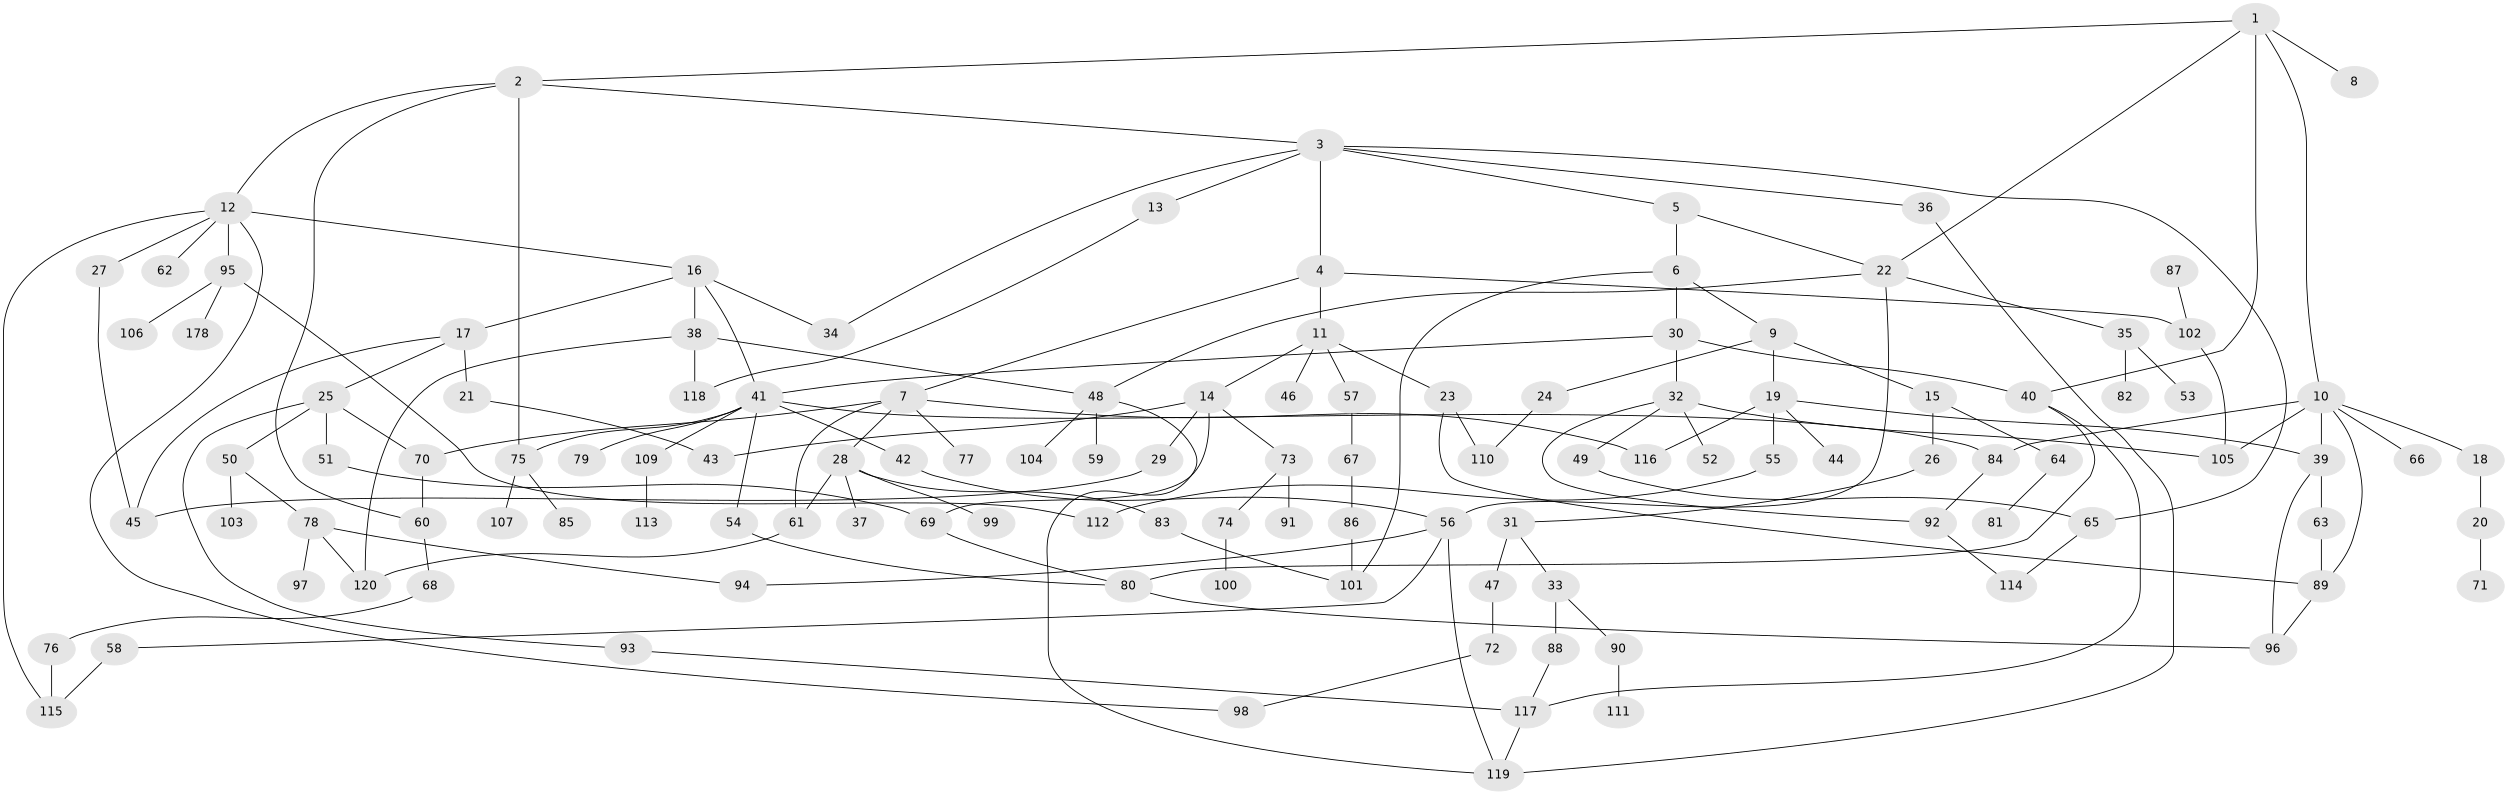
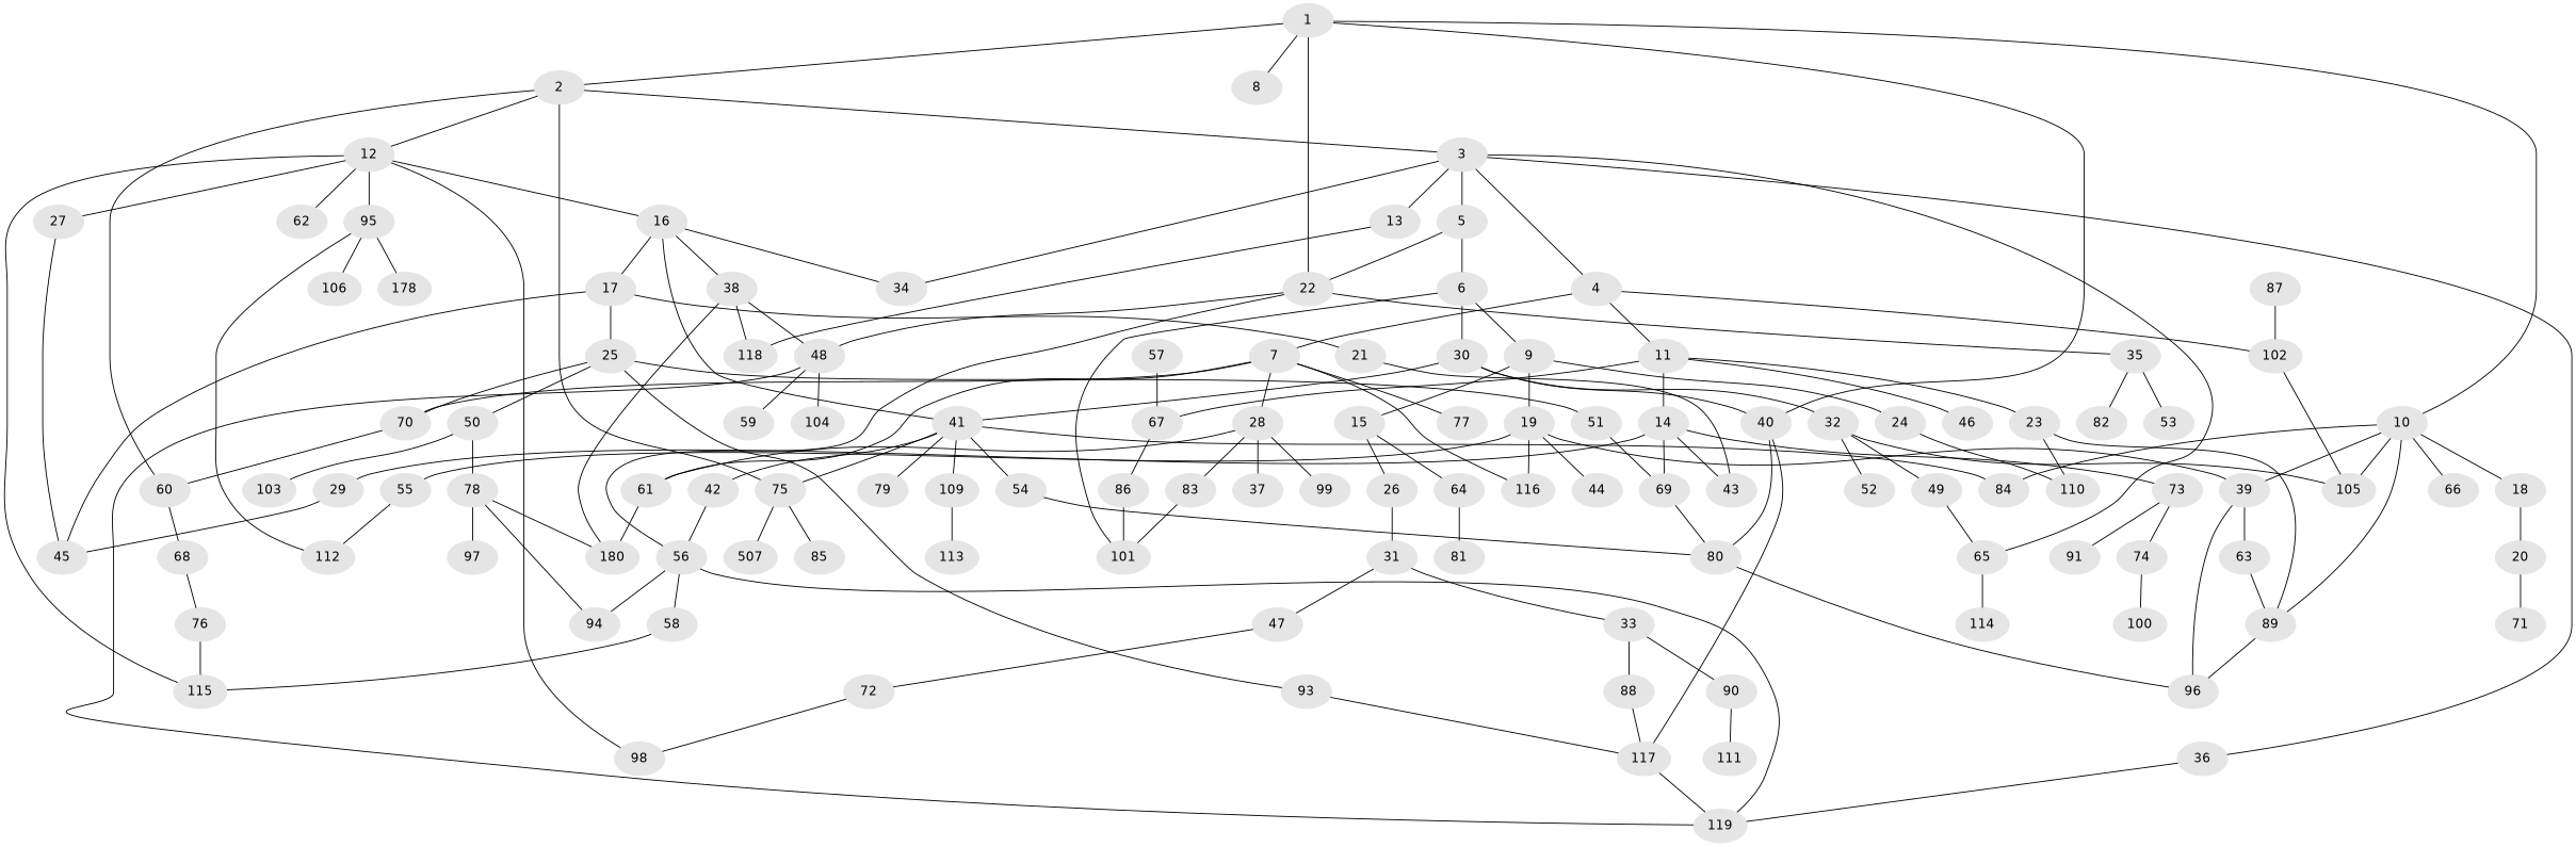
  graph {
    fontname="DejaVu Sans"
    node [color=gray90 fontname="DejaVu Sans" style=filled]
    edge [fontname="DejaVu Sans"]
    1
    2
    8
    10
    22
    40
    3
    12
    60
    75
    18
    39
    66
    84
    89
    105
    35
    48
    56
    80
    117
    4
    5
    13
    34
    36
    65
    16
    27
    62
    95
    98
    115
    68
    85
-   107
+   107 [label=507]
    7
    11
    102
    6
    118
    119
    114
    28
    61
    70
    77
    116
    14
    23
    46
    57
    9
    30
    101
    15
    19
    24
    41
    32
    37
    83
    99
-   120
+   120 [label=180]
    26
    64
    44
    55
    110
    20
    63
    96
-   92
    29
    43
    69
    73
    67
    17
    38
    45
    112
    106
    n84 [label=178]
    74
    91
    31
    81
    21
    25
    42
    54
    79
    109
    50
    51
    93
    71
    53
    82
    59
    104
    58
    94
    78
    103
    33
    47
    49
    52
    88
    90
    72
    111
    113
    97
    87
    86
    76
    100
    1 -- 2
    1 -- 8
    1 -- 10
    1 -- 22
    1 -- 40
    2 -- 3
    2 -- 12
    2 -- 60
    2 -- 75
    10 -- 18
    10 -- 39
    10 -- 66
    10 -- 84
    10 -- 89
    10 -- 105
    22 -- 35
    22 -- 48
    22 -- 56
    40 -- 80
    40 -- 117
    3 -- 4
    3 -- 5
    3 -- 13
    3 -- 34
    3 -- 36
    3 -- 65
    12 -- 16
    12 -- 27
    12 -- 62
    12 -- 95
    12 -- 98
    12 -- 115
    60 -- 68
    75 -- 85
    75 -- 107
    18 -- 20
    39 -- 63
    39 -- 96
-   84 -- 92
    89 -- 96
    35 -- 53
    35 -- 82
    48 -- 119
    48 -- 59
    48 -- 104
    56 -- 119
    56 -- 58
    56 -- 94
    80 -- 96
    117 -- 119
    4 -- 7
    4 -- 11
    4 -- 102
    5 -- 22
    5 -- 6
    13 -- 118
    36 -- 119
    65 -- 114
    16 -- 34
    16 -- 41
    16 -- 17
    16 -- 38
    27 -- 45
    95 -- 112
    95 -- 106
    95 -- n84
    68 -- 76
    7 -- 28
    7 -- 61
    7 -- 70
    7 -- 77
    7 -- 116
    11 -- 14
    11 -- 23
    11 -- 46
-   11 -- 57
+   11 -- 67
    102 -- 105
    6 -- 9
    6 -- 30
    6 -- 101
    28 -- 61
    28 -- 37
    28 -- 83
    28 -- 99
    61 -- 120
    70 -- 60
    14 -- 29
    14 -- 43
    14 -- 69
    14 -- 73
    23 -- 89
    23 -- 110
    57 -- 67
    9 -- 15
    9 -- 19
    9 -- 24
    30 -- 40
    30 -- 41
    30 -- 32
    15 -- 26
    15 -- 64
    19 -- 39
    19 -- 116
    19 -- 44
    19 -- 55
    24 -- 110
    41 -- 75
    41 -- 84
    41 -- 42
    41 -- 54
    41 -- 79
    41 -- 109
    32 -- 105
-   32 -- 92
    32 -- 49
    32 -- 52
    83 -- 101
    26 -- 31
    64 -- 81
    55 -- 112
    20 -- 71
    63 -- 89
-   92 -- 114
    29 -- 45
    69 -- 80
    73 -- 74
    73 -- 91
    67 -- 86
    17 -- 45
    17 -- 21
    17 -- 25
    38 -- 48
    38 -- 118
    38 -- 120
    74 -- 100
    31 -- 33
    31 -- 47
    21 -- 43
    25 -- 70
    25 -- 50
    25 -- 51
    25 -- 93
    42 -- 56
    54 -- 80
    109 -- 113
    50 -- 78
    50 -- 103
    51 -- 69
    93 -- 117
    58 -- 115
    78 -- 120
    78 -- 94
    78 -- 97
    33 -- 88
    33 -- 90
    47 -- 72
    49 -- 65
    88 -- 117
    90 -- 111
    72 -- 98
    87 -- 102
    86 -- 101
    76 -- 115
  }
